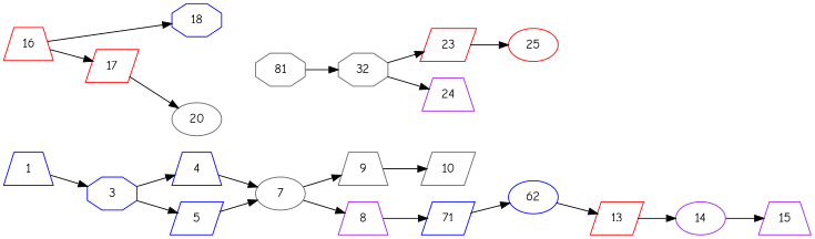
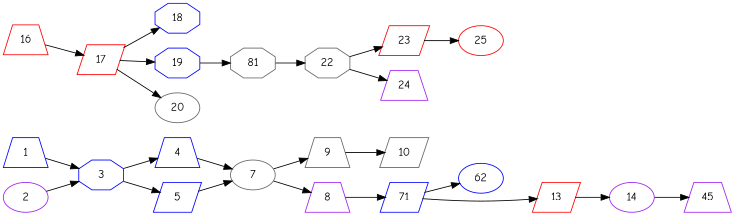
  digraph {
    fontname="Comic Neue"
    rankdir=LR
    node [alpha=0.12 color=blue fontname="Comic Neue" shape=trapezium]
    edge [fontname="Comic Neue"]
    1 [alpha=0.01 expect_size=35638272]
    3 [alpha=0.06 expect_size=29529088 shape=octagon]
    4 [expect_size=18160640]
    5 [alpha=0.08 expect_size=31677440 shape=parallelogram]
    7 [alpha=0.08 color=gray40 expect_size=24723456 shape=ellipse]
+   2 [alpha=0.13 color=purple expect_size=5483520 shape=ellipse]
    9 [alpha=0.06 color=gray40 expect_size=42844160]
    8 [alpha=0.16 color=purple expect_size=40736768]
    10 [alpha=0.20 color=gray40 expect_size=16594944 shape=parallelogram]
    n10 [alpha=0.00 expect_size=45156352 label=71 shape=parallelogram]
    n11 [alpha=0.04 expect_size=48502784 label=62 shape=ellipse]
    13 [alpha=0.09 color=red expect_size=31505408 shape=parallelogram]
    14 [alpha=0.05 color=purple expect_size=45278208 shape=ellipse]
-   15 [alpha=0.02 color=purple expect_size=26518528]
+   15 [alpha=0.02 color=purple expect_size=26518528 label=45]
    16 [alpha=0.16 color=red expect_size=44594176]
    17 [alpha=0.03 color=red expect_size=44143616 shape=parallelogram]
    18 [expect_size=16872448 shape=octagon]
+   19 [alpha=0.17 expect_size=7411712 shape=octagon]
    20 [alpha=0.10 color=gray40 expect_size=22548480 shape=ellipse]
    n20 [alpha=0.16 color=gray40 expect_size=22240256 label=81 shape=octagon]
-   22 [alpha=0.01 color=gray40 expect_size=22798336 shape=octagon label=32]
+   22 [alpha=0.01 color=gray40 expect_size=22798336 shape=octagon]
    23 [alpha=0.18 color=red expect_size=32835584 shape=parallelogram]
    24 [alpha=0.19 color=purple expect_size=7906304]
    25 [color=red expect_size=19813376 shape=ellipse]
    1 -> 3
    3 -> 4
    3 -> 5
    4 -> 7
    5 -> 7
    7 -> 9
    7 -> 8
+   2 -> 3
    9 -> 10
    8 -> n10
    n10 -> n11
-   n11 -> 13
+   n10 -> 13
    13 -> 14
    14 -> 15
    16 -> 17
-   16 -> 18
+   17 -> 18
+   17 -> 19
    17 -> 20
+   19 -> n20
    n20 -> 22
    22 -> 23
    22 -> 24
    23 -> 25
  }
